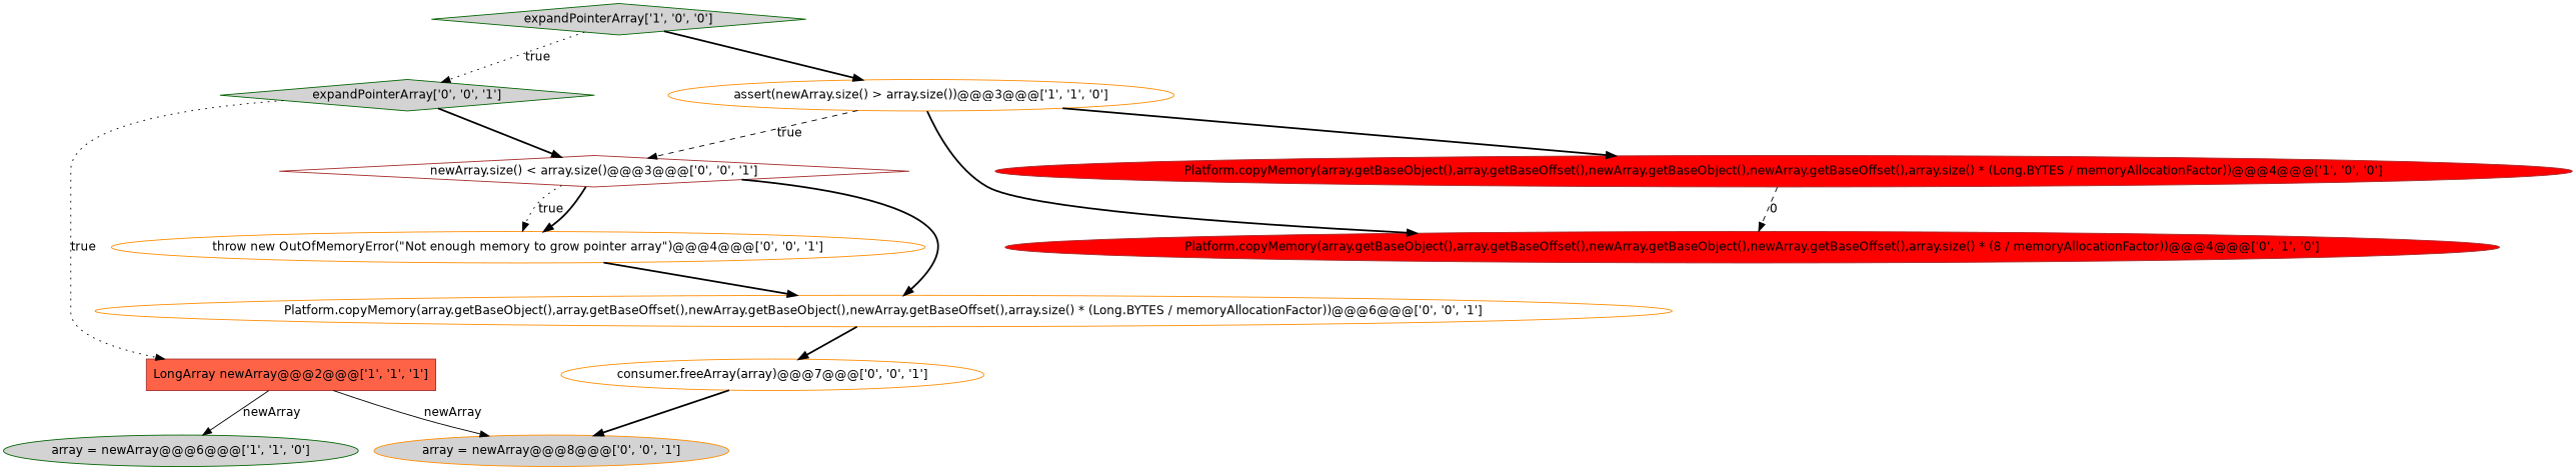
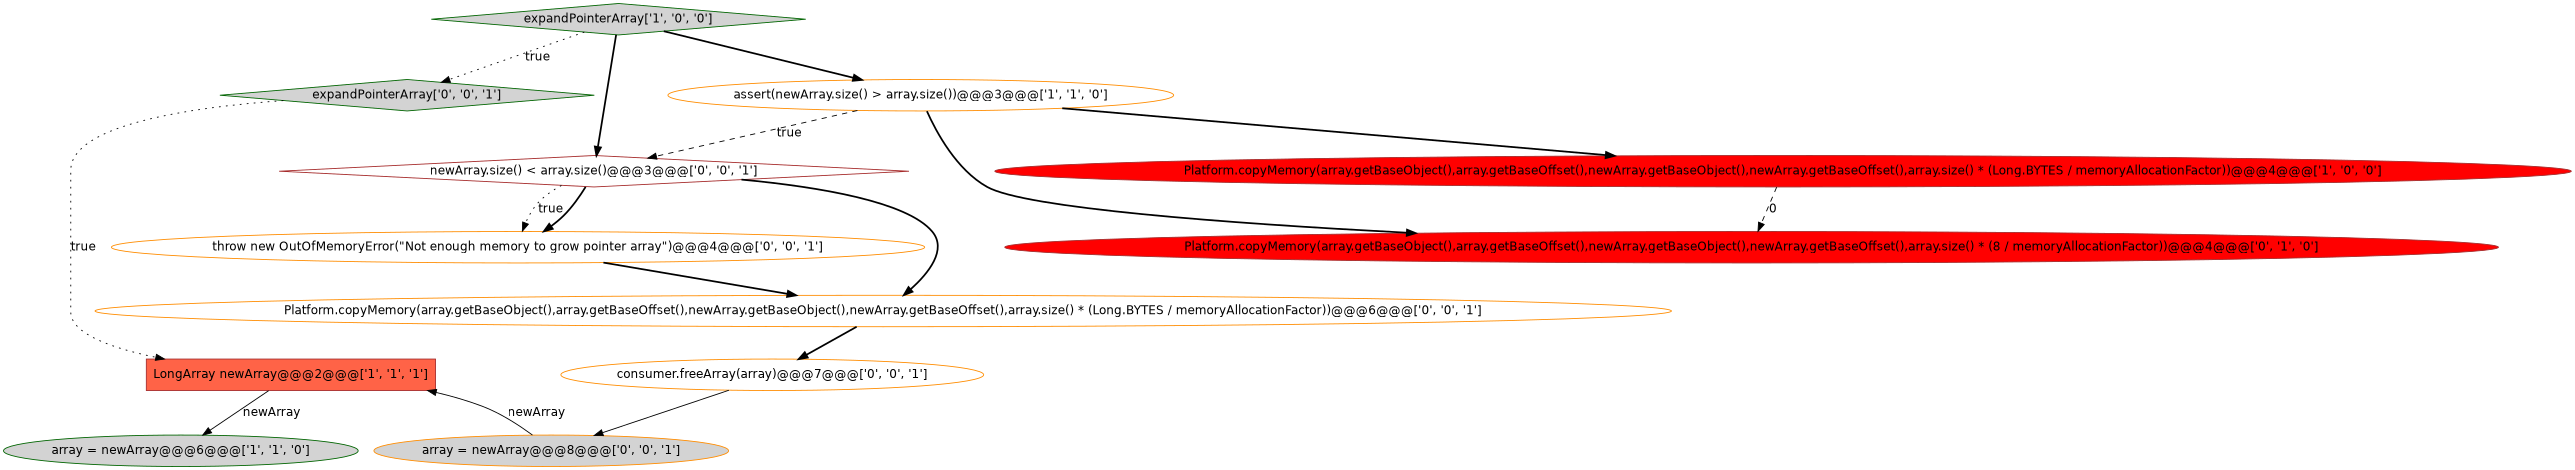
  digraph {
    fontname="DejaVu Sans"
    node [color=darkorange fillcolor=white fontname="DejaVu Sans" shape=ellipse style=filled]
    edge [fontname="DejaVu Sans" style=bold]
    n1 [color=brown fillcolor=tomato label="LongArray newArray@@@2@@@['1', '1', '1']" shape=box]
    n2 [color=darkgreen fillcolor=lightgray label="array = newArray@@@6@@@['1', '1', '0']"]
    n3 [fillcolor=lightgray label="array = newArray@@@8@@@['0', '0', '1']"]
    n4 [color=brown label="newArray.size() < array.size()@@@3@@@['0', '0', '1']" shape=diamond]
    n5 [label="Platform.copyMemory(array.getBaseObject(),array.getBaseOffset(),newArray.getBaseObject(),newArray.getBaseOffset(),array.size() * (Long.BYTES / memoryAllocationFactor))@@@6@@@['0', '0', '1']"]
    n6 [label="throw new OutOfMemoryError(\"Not enough memory to grow pointer array\")@@@4@@@['0', '0', '1']"]
    n7 [label="consumer.freeArray(array)@@@7@@@['0', '0', '1']"]
    n8 [label="assert(newArray.size() > array.size())@@@3@@@['1', '1', '0']"]
    n9 [color=brown fillcolor=red label="Platform.copyMemory(array.getBaseObject(),array.getBaseOffset(),newArray.getBaseObject(),newArray.getBaseOffset(),array.size() * (Long.BYTES / memoryAllocationFactor))@@@4@@@['1', '0', '0']"]
    n10 [color=brown fillcolor=red label="Platform.copyMemory(array.getBaseObject(),array.getBaseOffset(),newArray.getBaseObject(),newArray.getBaseOffset(),array.size() * (8 / memoryAllocationFactor))@@@4@@@['0', '1', '0']"]
    n11 [color=darkgreen fillcolor=lightgray label="expandPointerArray['0', '0', '1']" shape=diamond]
    n12 [color=darkgreen fillcolor=lightgray label="expandPointerArray['1', '0', '0']" shape=diamond]
    n1 -> n2 [label=newArray style=solid]
-   n1 -> n3 [label=newArray style=solid]
+   n3 -> n1 [label=newArray style=solid]
    n4 -> n5
    n4 -> n6 [label=true style=dotted]
    n4 -> n6
    n5 -> n7
    n6 -> n5
-   n7 -> n3
+   n7 -> n3 [style=solid]
    n8 -> n4 [label=true style=dashed]
    n8 -> n9
    n8 -> n10
    n9 -> n10 [label=0 style=dashed]
    n11 -> n1 [label=true style=dotted]
-   n11 -> n4
+   n12 -> n4
    n12 -> n8
    n12 -> n11 [label=true style=dotted]
  }
